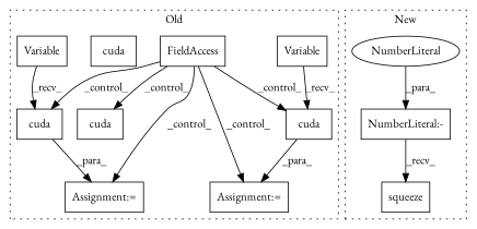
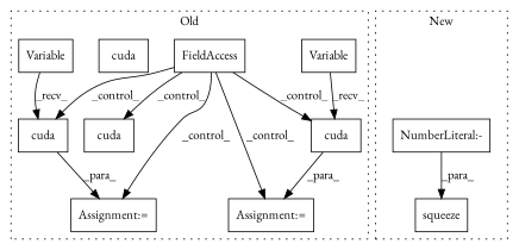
  digraph {
    fontname="EB Garamond"
    node [a=32 fontname="EB Garamond" l=6 shape=box]
    edge [fontname="EB Garamond"]
    n1 [l="9,1" label=Variable s="5256,5293"]
    n2 [label=cuda s=5469]
    n3 [label=cuda s=5347]
    n4 [l="9,1" label=Variable s="5079,5112"]
    n5 [label=cuda s=4109]
    n6 [a=7 l=1 label="Assignment:=" s=5340]
    n7 [label=cuda s=5429]
    n8 [a=7 l=1 label="Assignment:=" s=5458]
    n9 [a=22 l=4 label=FieldAccess s=5310]
    n10 [l="8,1" label=squeeze s="5583,5593"]
    n11 [a=38 l=1 label="NumberLiteral:-" s=5591]
-   n12 [a=34 l=1 label=NumberLiteral s=5592 shape=ellipse]
    subgraph cluster_1 {
      label=Old
      style=dotted
      n1
      n2
      n3
      n4
      n5
      n6
      n7
      n8
      n9
    }
    subgraph cluster_2 {
      label=New
      style=dotted
      n10
      n11
-     n12
    }
    n1 -> n2 [label=_recv_]
    n2 -> n8 [label=_para_]
    n3 -> n6 [label=_para_]
    n4 -> n3 [label=_recv_]
    n9 -> n2 [label=_control_]
    n9 -> n3 [label=_control_]
    n9 -> n6 [label=_control_]
    n9 -> n7 [label=_control_]
    n9 -> n8 [label=_control_]
-   n11 -> n10 [label=_recv_]
-   n12 -> n11 [label=_para_]
+   n11 -> n10 [label=_para_]
  }
